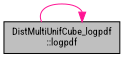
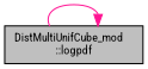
  digraph {
    rankdir=LR
    fontname="Roboto Condensed"
-   n1 [color=black fillcolor=grey75 fontcolor=black fontname="Roboto Condensed" fontsize=10 height=0.2 label="DistMultiUnifCube_logpdf\l::logpdf" shape=record style=filled width=0.4]
+   n1 [color=black fillcolor=grey75 fontcolor=black fontname="Roboto Condensed" fontsize=10 height=0.2 label="DistMultiUnifCube_mod\l::logpdf" shape=record style=filled width=0.4]
    n1 -> n1 [color=deeppink fontname="Roboto Condensed" fontsize=10 labelfontname=Helvetica labelfontsize=10 style=solid]
  }
